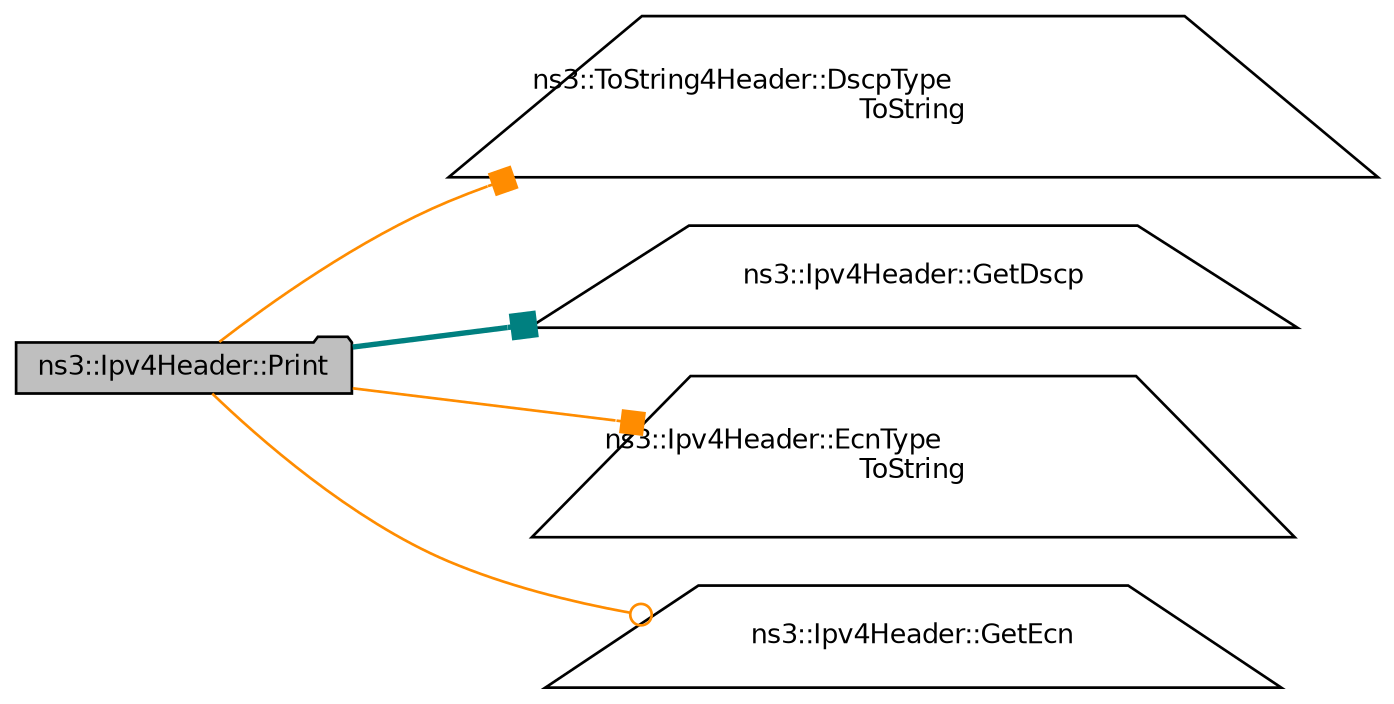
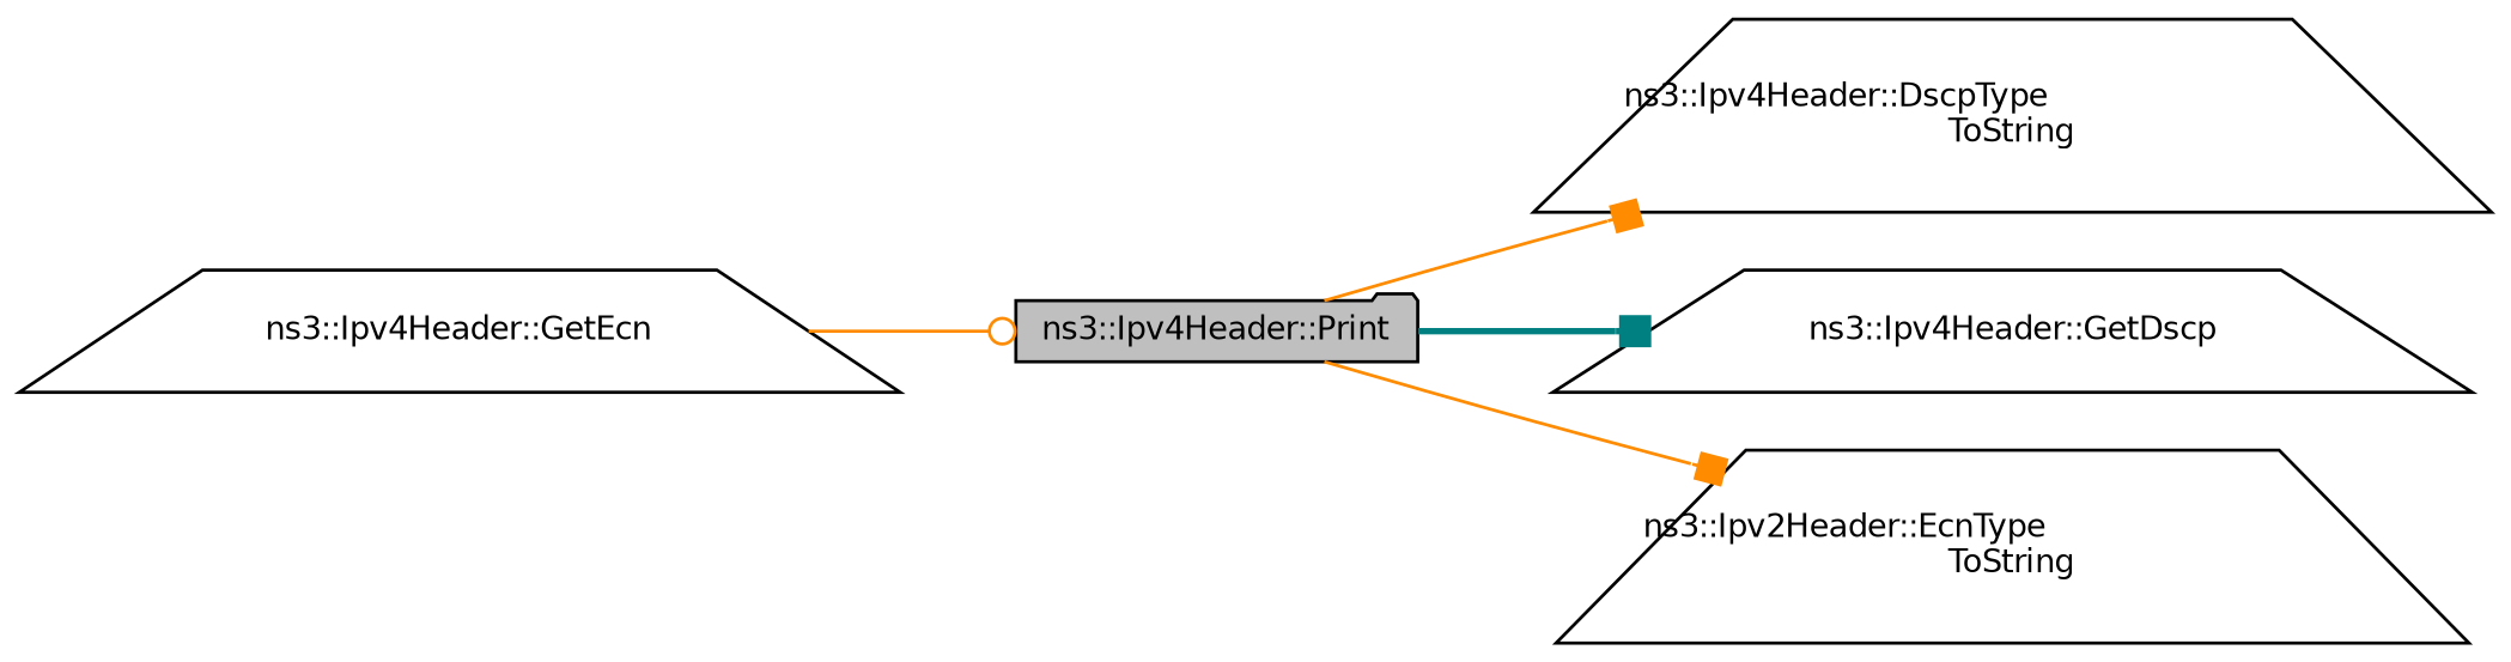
  digraph {
    rankdir=LR
    node [color=black fillcolor=white fontname=Helvetica fontsize=10 shape=trapezium style=filled]
    edge [arrowhead=box color=darkorange fontname=Helvetica fontsize=10 labelfontname=Helvetica labelfontsize=10 style=solid]
    n1 [fillcolor=grey75 fontcolor=black height=0.2 label="ns3::Ipv4Header::Print" shape=folder width=0.4]
-   n2 [height=0.2 label="ns3::ToString4Header::DscpType\lToString" width=0.4]
+   n2 [height=0.2 label="ns3::Ipv4Header::DscpType\lToString" width=0.4]
    n3 [height=0.2 label="ns3::Ipv4Header::GetDscp" width=0.4]
-   n4 [height=0.2 label="ns3::Ipv4Header::EcnType\lToString" width=0.4]
+   n4 [height=0.2 label="ns3::Ipv2Header::EcnType\lToString" width=0.4]
    n5 [height=0.2 label="ns3::Ipv4Header::GetEcn" width=0.4]
    n1 -> n2
    n1 -> n3 [color=teal style=bold]
    n1 -> n4
-   n1 -> n5 [arrowhead=odot]
+   n5 -> n1 [arrowhead=odot]
  }
